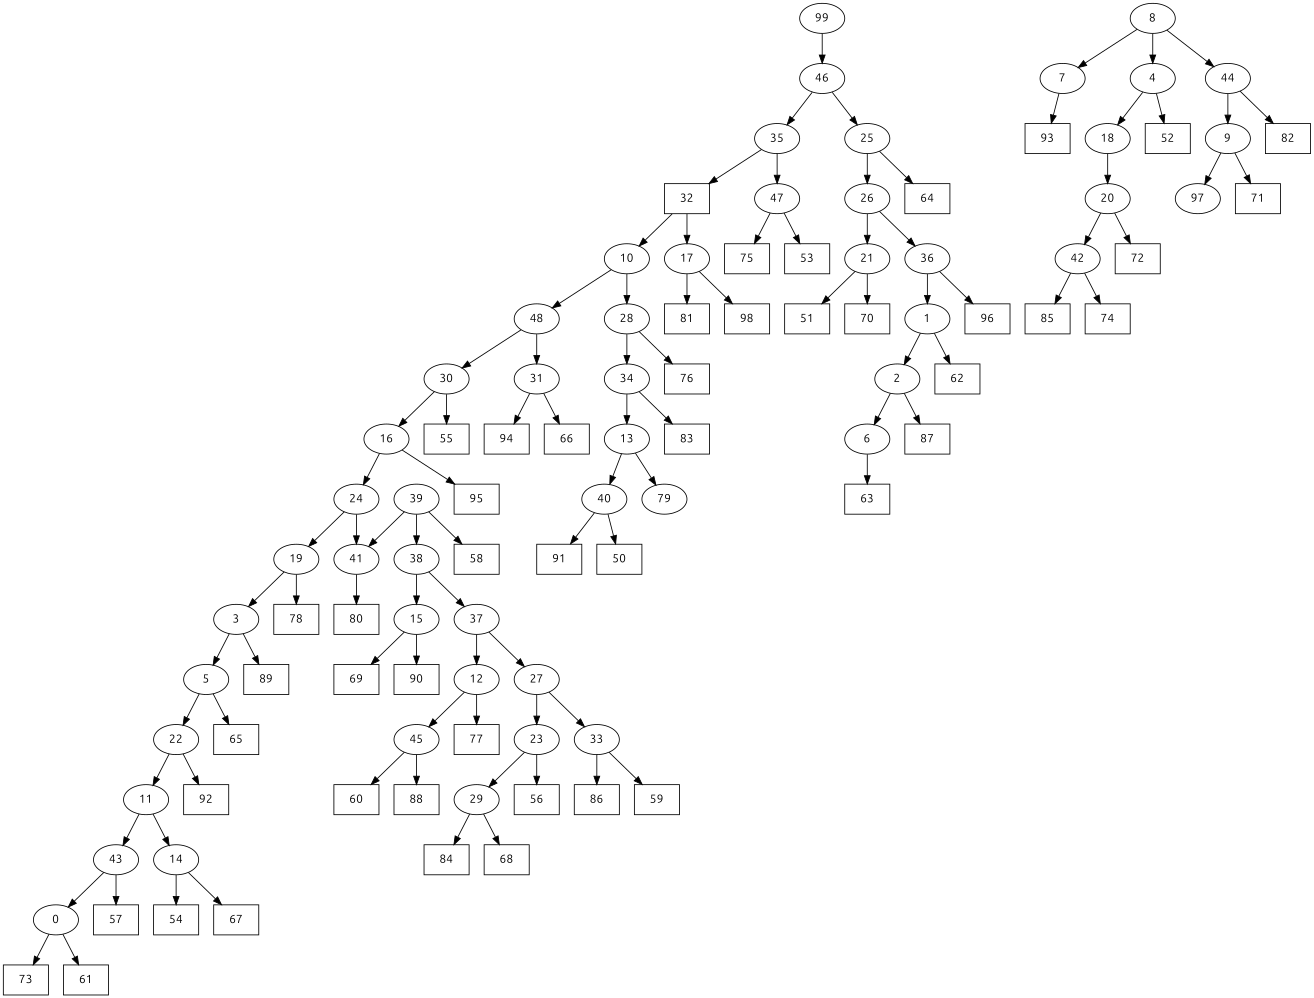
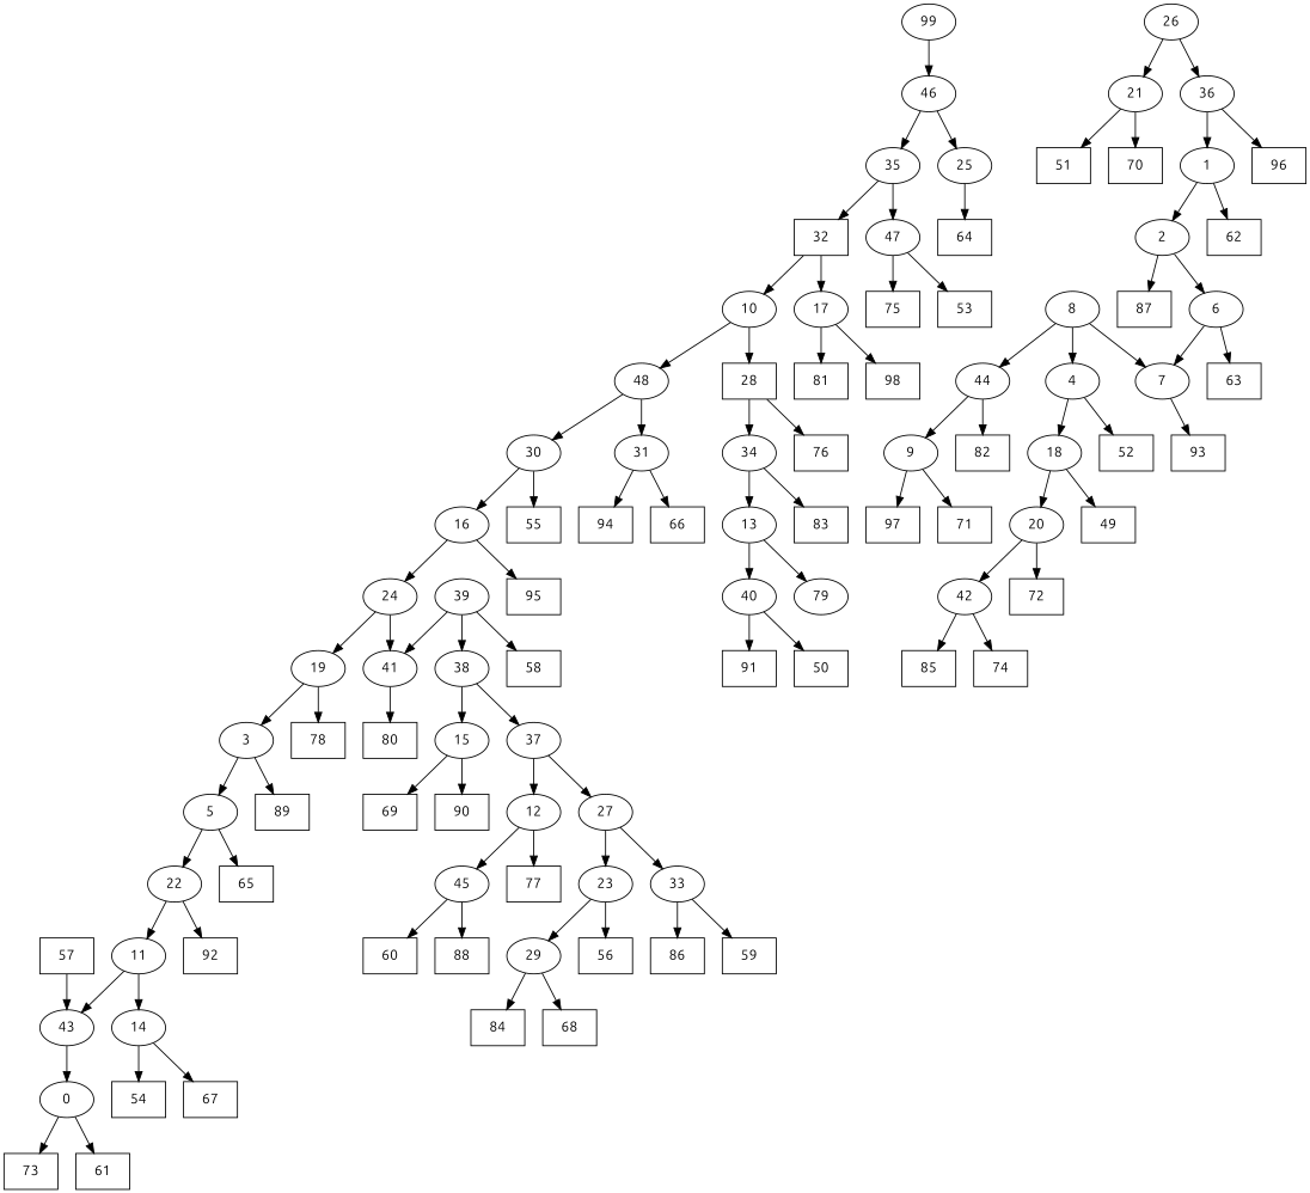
  digraph {
    fontname=Ubuntu
    node [fontname=Ubuntu shape=box]
    edge [fontname=Ubuntu]
    n1 [label=0 shape=""]
    n2 [label=73]
    n3 [label=61]
    n4 [label=1 shape=""]
    n5 [label=2 shape=""]
    n6 [label=62]
    n7 [label=6 shape=""]
    n8 [label=87]
    n9 [label=7 shape=""]
    n10 [label=63]
    n11 [label=3 shape=""]
    n12 [label=5 shape=""]
    n13 [label=89]
    n14 [label=22 shape=""]
    n15 [label=65]
    n16 [label=4 shape=""]
    n17 [label=18 shape=""]
    n18 [label=52]
    n19 [label=20 shape=""]
+   n20 [label=49]
    n21 [label=11 shape=""]
    n22 [label=92]
    n23 [label=93]
    n24 [label=8 shape=""]
    n25 [label=44 shape=""]
    n26 [label=9 shape=""]
    n27 [label=82]
-   n28 [label=97 shape=ellipse]
+   n28 [label=97]
    n29 [label=71]
    n30 [label=10 shape=""]
-   n31 [label=28 shape=""]
+   n31 [label=28]
    n32 [label=48 shape=""]
    n33 [label=34 shape=""]
    n34 [label=76]
    n35 [label=30 shape=""]
    n36 [label=31 shape=""]
    n37 [label=14 shape=""]
    n38 [label=43 shape=""]
    n39 [label=54]
    n40 [label=67]
    n41 [label=57]
    n42 [label=12 shape=""]
    n43 [label=45 shape=""]
    n44 [label=77]
    n45 [label=60]
    n46 [label=88]
    n47 [label=13 shape=""]
    n48 [label=40 shape=""]
    n49 [label=79 shape=ellipse]
    n50 [label=91]
    n51 [label=50]
    n52 [label=15 shape=""]
    n53 [label=69]
    n54 [label=90]
    n55 [label=16 shape=""]
    n56 [label=24 shape=""]
    n57 [label=95]
    n58 [label=19 shape=""]
    n59 [label=41 shape=""]
    n60 [label=17 shape=""]
    n61 [label=81]
    n62 [label=98]
    n63 [label=42 shape=""]
    n64 [label=72]
    n65 [label=78]
    n66 [label=85]
    n67 [label=74]
    n68 [label=21 shape=""]
    n69 [label=51]
    n70 [label=70]
    n71 [label=23 shape=""]
    n72 [label=29 shape=""]
    n73 [label=56]
    n74 [label=84]
    n75 [label=68]
    n76 [label=80]
    n77 [label=25 shape=""]
    n78 [label=26 shape=""]
    n79 [label=64]
    n80 [label=36 shape=""]
    n81 [label=96]
    n82 [label=27 shape=""]
    n83 [label=33 shape=""]
    n84 [label=86]
    n85 [label=59]
    n86 [label=83]
    n87 [label=55]
    n88 [label=94]
    n89 [label=66]
    n90 [label=32]
    n91 [label=35 shape=""]
    n92 [label=47 shape=""]
    n93 [label=75]
    n94 [label=53]
    n95 [label=37 shape=""]
    n96 [label=38 shape=""]
    n97 [label=39 shape=""]
    n98 [label=58]
    n99 [label=46 shape=""]
    n100 [label=99 shape=""]
    n1 -> n2
    n1 -> n3
    n4 -> n5
    n4 -> n6
    n5 -> n7
    n5 -> n8
+   n7 -> n9
    n7 -> n10
    n9 -> n23
    n11 -> n12
    n11 -> n13
    n12 -> n14
    n12 -> n15
    n14 -> n21
    n14 -> n22
    n16 -> n17
    n16 -> n18
    n17 -> n19
+   n17 -> n20
    n19 -> n63
    n19 -> n64
    n21 -> n37
    n21 -> n38
    n24 -> n9
    n24 -> n16
    n24 -> n25
    n25 -> n26
    n25 -> n27
    n26 -> n28
    n26 -> n29
    n30 -> n31
    n30 -> n32
    n31 -> n33
    n31 -> n34
    n32 -> n35
    n32 -> n36
    n33 -> n47
    n33 -> n86
    n35 -> n55
    n35 -> n87
    n36 -> n88
    n36 -> n89
    n37 -> n39
    n37 -> n40
    n38 -> n1
-   n38 -> n41
+   n41 -> n38
    n42 -> n43
    n42 -> n44
    n43 -> n45
    n43 -> n46
    n47 -> n48
    n47 -> n49
    n48 -> n50
    n48 -> n51
    n52 -> n53
    n52 -> n54
    n55 -> n56
    n55 -> n57
    n56 -> n58
    n56 -> n59
    n58 -> n11
    n58 -> n65
    n59 -> n76
    n60 -> n61
    n60 -> n62
    n63 -> n66
    n63 -> n67
    n68 -> n69
    n68 -> n70
    n71 -> n72
    n71 -> n73
    n72 -> n74
    n72 -> n75
-   n77 -> n78
    n77 -> n79
    n78 -> n68
    n78 -> n80
    n80 -> n4
    n80 -> n81
    n82 -> n71
    n82 -> n83
    n83 -> n84
    n83 -> n85
    n90 -> n30
    n90 -> n60
    n91 -> n90
    n91 -> n92
    n92 -> n93
    n92 -> n94
    n95 -> n42
    n95 -> n82
    n96 -> n52
    n96 -> n95
    n97 -> n59
    n97 -> n96
    n97 -> n98
    n99 -> n77
    n99 -> n91
    n100 -> n99
  }
